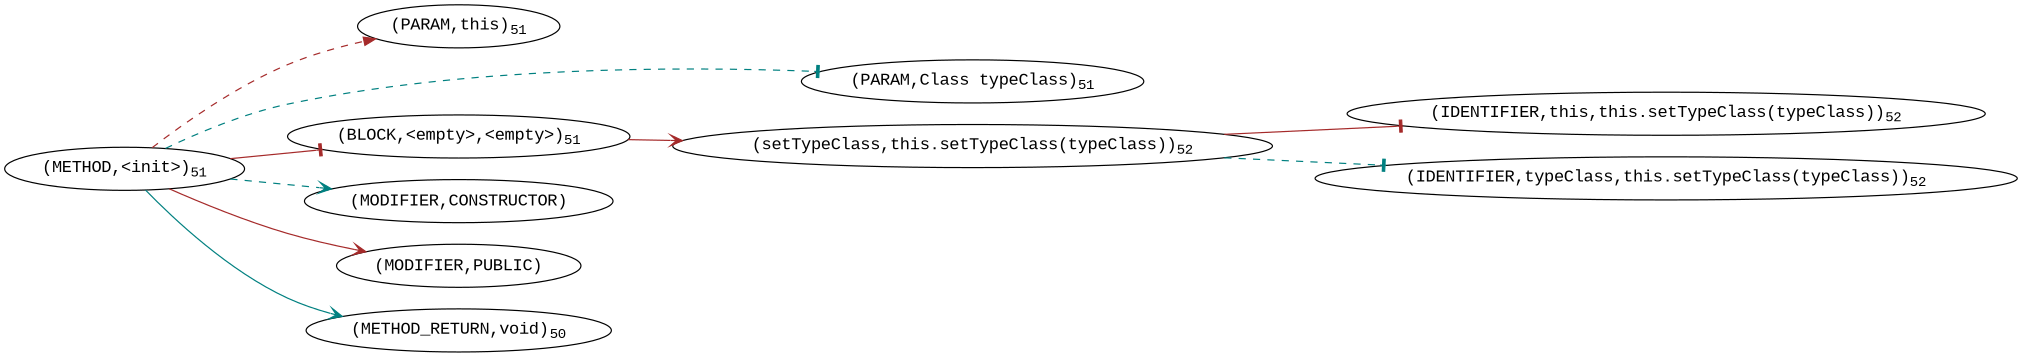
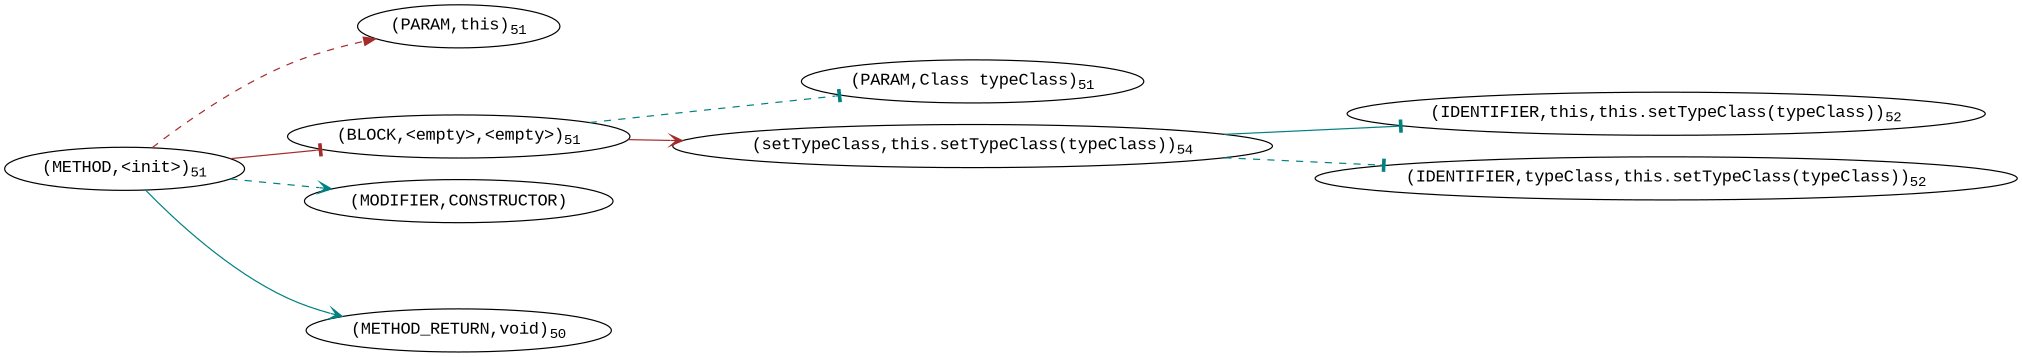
  digraph {
    fontname="Liberation Mono"
    rankdir=LR
    node [fontname="Liberation Mono"]
    edge [arrowhead=tee color=teal fontname="Liberation Mono" style=solid]
    n1 [label=<(METHOD,&lt;init&gt;)<SUB>51</SUB>>]
    n2 [label=<(PARAM,this)<SUB>51</SUB>>]
    n3 [label=<(PARAM,Class typeClass)<SUB>51</SUB>>]
    n4 [label=<(BLOCK,&lt;empty&gt;,&lt;empty&gt;)<SUB>51</SUB>>]
    n5 [label=<(MODIFIER,CONSTRUCTOR)>]
-   n6 [label=<(MODIFIER,PUBLIC)>]
    n7 [label=<(METHOD_RETURN,void)<SUB>50</SUB>>]
-   n8 [label=<(setTypeClass,this.setTypeClass(typeClass))<SUB>52</SUB>>]
+   n8 [label=<(setTypeClass,this.setTypeClass(typeClass))<SUB>54</SUB>>]
    n9 [label=<(IDENTIFIER,this,this.setTypeClass(typeClass))<SUB>52</SUB>>]
    n10 [label=<(IDENTIFIER,typeClass,this.setTypeClass(typeClass))<SUB>52</SUB>>]
    n1 -> n2 [arrowhead=normal color=brown style=dashed]
-   n1 -> n3 [style=dashed]
+   n4 -> n3 [style=dashed]
    n1 -> n4 [color=brown]
    n1 -> n5 [arrowhead=vee style=dashed]
-   n1 -> n6 [arrowhead=vee color=brown]
    n1 -> n7 [arrowhead=vee]
    n4 -> n8 [arrowhead=vee color=brown]
-   n8 -> n9 [color=brown]
+   n8 -> n9
    n8 -> n10 [style=dashed]
  }
